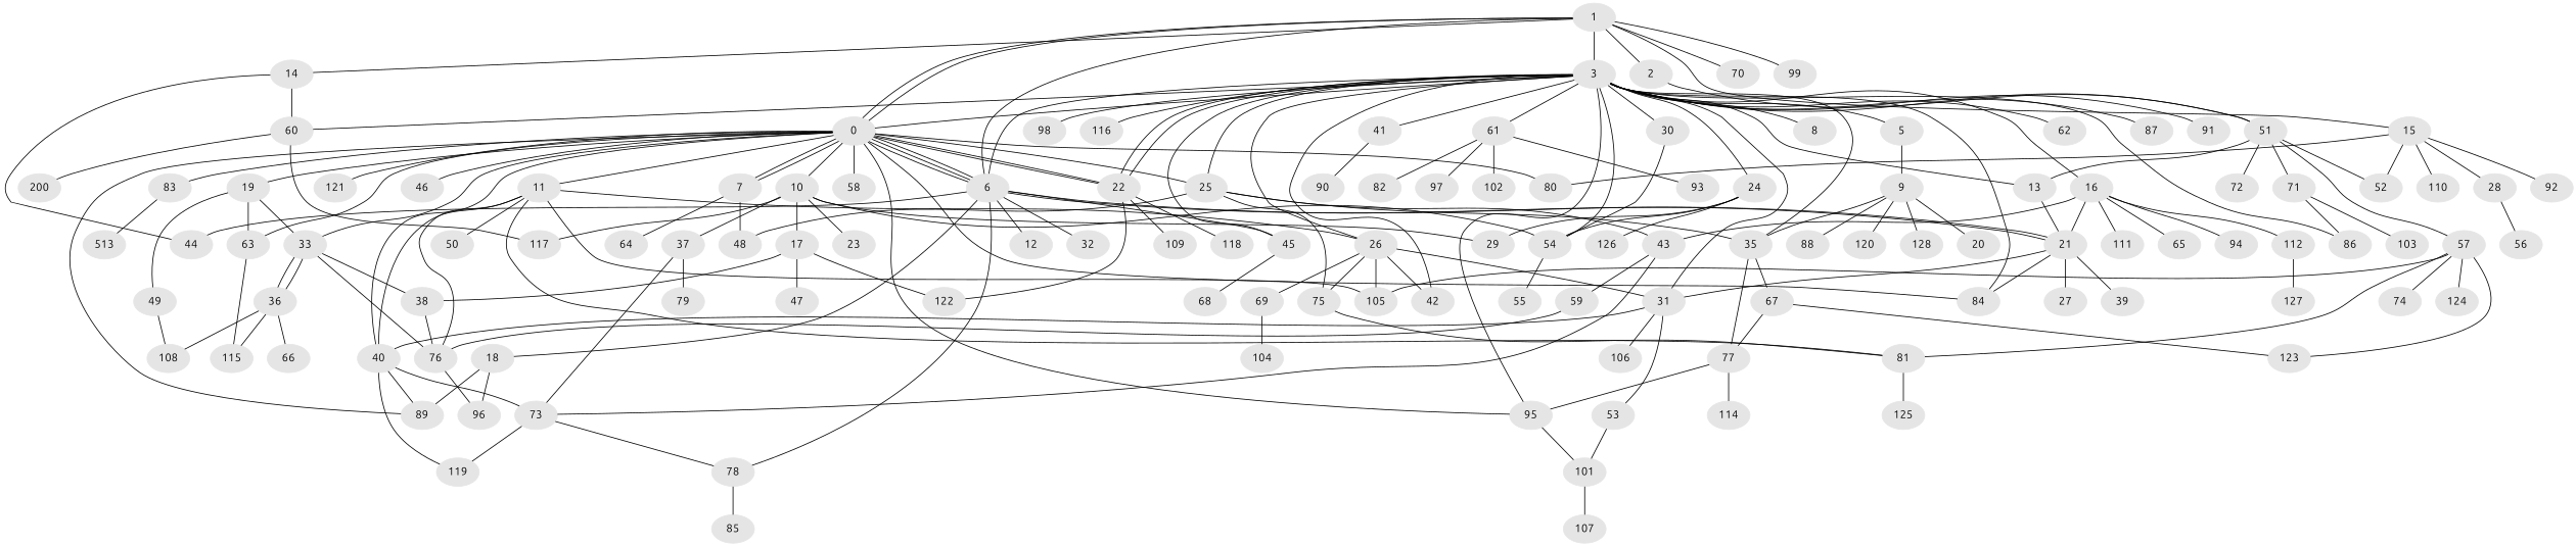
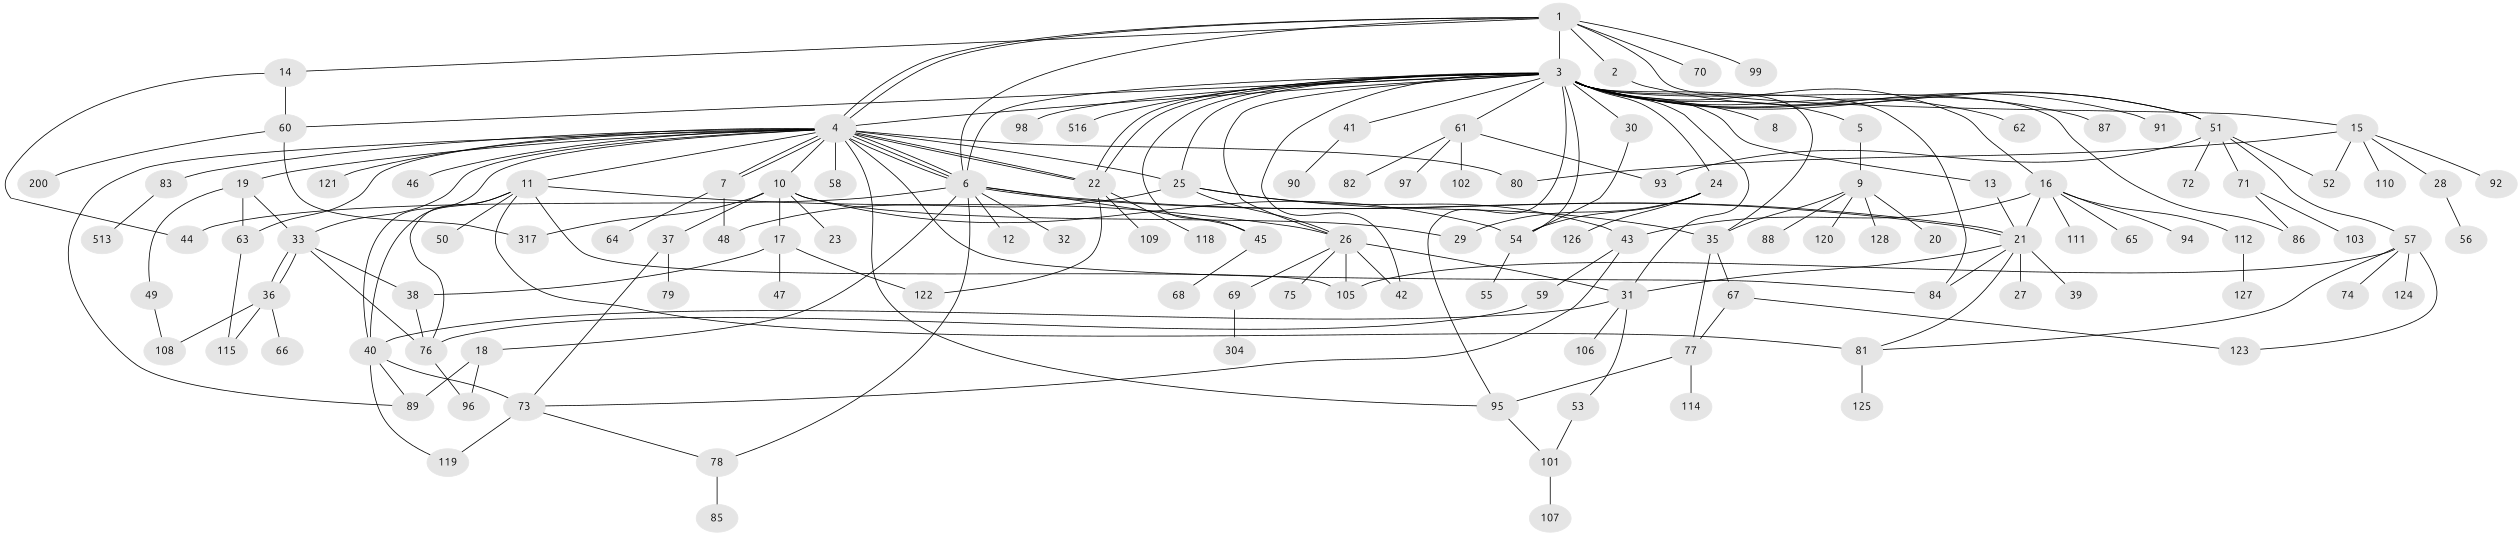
  graph {
    fontname=Ubuntu
    node [color=gray90 fontname=Ubuntu style=filled]
    edge [fontname=Ubuntu]
    1
    2
    3
-   4 [label=0]
+   4
    6
    14
    15
    70
    99
    51
    5
    8
    13
    16
    22
    24
    25
    26
    30
    31
    35
    41
    42
    45
    54
    60
    61
    62
    84
    86
    87
    91
    95
    98
-   116
+   116 [label=516]
    7
    10
    11
    19
    33
    40
    46
    58
    63
    80
    83
    89
    121
    12
    18
    21
    32
    44
    78
    28
    52
    92
    110
    57
    71
    72
    93
    9
    43
    65
    94
    111
    112
    122
    109
    118
    29
    126
    48
    105
    69
    75
    53
    106
    67
    77
    90
    68
    55
-   117
+   117 [label=317]
    n86 [label=200]
    82
    97
    102
    101
    64
    17
    23
    37
    50
    76
    81
    49
    38
    36
    73
    119
    115
    n104 [label=513]
    20
    88
    120
    128
    96
    27
    39
    85
    47
    79
    125
    56
    59
    127
    108
-   104
+   104 [label=304]
    66
    123
    114
    74
    124
    103
    107
    1 -- 2
    1 -- 3
    1 -- 4
    1 -- 4
    1 -- 6
    1 -- 14
    1 -- 15
    1 -- 70
    1 -- 99
    2 -- 51
    3 -- 4
    3 -- 6
    3 -- 51
    3 -- 5
    3 -- 8
    3 -- 13
    3 -- 16
    3 -- 22
    3 -- 22
    3 -- 24
    3 -- 25
    3 -- 26
    3 -- 30
    3 -- 31
    3 -- 35
    3 -- 41
    3 -- 42
    3 -- 45
    3 -- 54
    3 -- 60
    3 -- 61
    3 -- 62
    3 -- 84
    3 -- 86
    3 -- 87
    3 -- 91
    3 -- 95
    3 -- 98
    3 -- 116
    4 -- 6
    4 -- 6
    4 -- 6
    4 -- 22
    4 -- 22
    4 -- 25
    4 -- 84
    4 -- 95
    4 -- 7
    4 -- 7
    4 -- 10
    4 -- 11
    4 -- 19
    4 -- 33
    4 -- 40
    4 -- 46
    4 -- 58
    4 -- 63
    4 -- 80
    4 -- 83
    4 -- 89
    4 -- 121
    6 -- 45
    6 -- 12
    6 -- 18
    6 -- 21
    6 -- 21
    6 -- 32
    6 -- 44
    6 -- 78
    14 -- 60
    14 -- 44
    15 -- 80
    15 -- 28
    15 -- 52
    15 -- 92
    15 -- 110
    51 -- 52
    51 -- 57
    51 -- 71
    51 -- 72
-   51 -- 13
+   51 -- 93
    5 -- 9
    13 -- 21
    16 -- 21
    16 -- 43
    16 -- 65
    16 -- 94
    16 -- 111
    16 -- 112
    22 -- 122
    22 -- 109
    22 -- 118
    24 -- 54
    24 -- 29
    24 -- 126
-   25 -- 75
+   25 -- 26
    25 -- 35
    25 -- 43
    25 -- 48
    26 -- 31
    26 -- 42
    26 -- 105
    26 -- 69
    26 -- 75
    30 -- 54
    31 -- 40
    31 -- 53
    31 -- 106
    35 -- 67
    35 -- 77
    41 -- 90
    45 -- 68
    54 -- 55
    60 -- 117
    60 -- n86
    61 -- 93
    61 -- 82
    61 -- 97
    61 -- 102
    95 -- 101
    7 -- 48
    7 -- 64
    10 -- 54
    10 -- 29
    10 -- 117
    10 -- 17
    10 -- 23
    10 -- 37
    11 -- 26
    11 -- 40
    11 -- 105
    11 -- 50
    11 -- 76
    11 -- 81
    19 -- 33
    19 -- 63
    19 -- 49
    33 -- 76
    33 -- 38
    33 -- 36
    33 -- 36
    40 -- 89
    40 -- 73
    40 -- 119
    63 -- 115
    83 -- n104
    18 -- 89
    18 -- 96
    21 -- 31
    21 -- 84
-   75 -- 81
+   21 -- 81
    21 -- 27
    21 -- 39
    78 -- 85
    28 -- 56
    57 -- 105
    57 -- 81
    57 -- 123
    57 -- 74
    57 -- 124
    71 -- 86
    71 -- 103
    9 -- 35
    9 -- 20
    9 -- 88
    9 -- 120
    9 -- 128
    43 -- 73
    43 -- 59
    112 -- 127
    69 -- 104
    53 -- 101
    67 -- 77
    67 -- 123
    77 -- 95
    77 -- 114
    101 -- 107
    17 -- 122
    17 -- 38
    17 -- 47
    37 -- 73
    37 -- 79
    76 -- 96
    81 -- 125
    49 -- 108
    38 -- 76
    36 -- 115
    36 -- 108
    36 -- 66
    73 -- 78
    73 -- 119
    59 -- 76
  }
